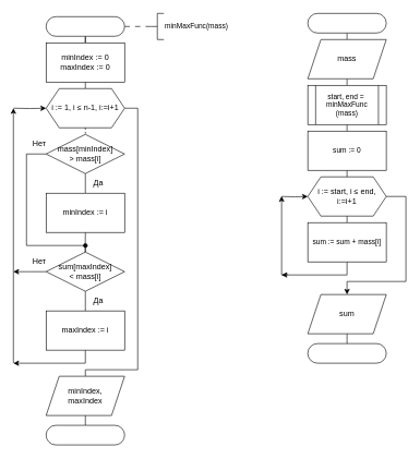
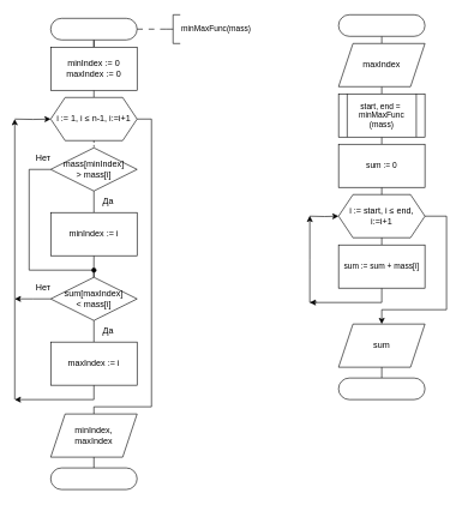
  <mxCell id="0" />
  <mxCell id="1" parent="0" />
  <mxCell id="2" style="edgeStyle=orthogonalEdgeStyle;rounded=0;orthogonalLoop=1;jettySize=auto;html=1;exitX=0.5;exitY=1;exitDx=0;exitDy=0;entryX=0.5;entryY=0;entryDx=0;entryDy=0;endArrow=none;startFill=0;" parent="1" edge="1"><mxGeometry relative="1" as="geometry"><mxPoint x="130" y="55" as="sourcePoint" /><mxPoint x="130" y="65" as="targetPoint" /></mxGeometry></mxCell>
  <mxCell id="3" style="edgeStyle=orthogonalEdgeStyle;rounded=0;orthogonalLoop=1;jettySize=auto;html=1;exitX=0.5;exitY=1;exitDx=0;exitDy=0;entryX=0.5;entryY=0;entryDx=0;entryDy=0;endArrow=none;startFill=0;" edge="1" parent="1" target="12"><mxGeometry relative="1" as="geometry"><mxPoint x="130" y="55" as="sourcePoint" /></mxGeometry></mxCell>
  <mxCell id="4" value="" style="rounded=1;whiteSpace=wrap;html=1;arcSize=50;" parent="1" vertex="1"><mxGeometry x="70" y="25" width="120" height="30" as="geometry" /></mxCell>
  <mxCell id="5" style="edgeStyle=orthogonalEdgeStyle;rounded=0;orthogonalLoop=1;jettySize=auto;html=1;exitX=0.5;exitY=1;exitDx=0;exitDy=0;exitPerimeter=0;endArrow=none;startFill=0;entryX=0.5;entryY=0;entryDx=0;entryDy=0;" parent="1" source="6" target="10" edge="1"><mxGeometry relative="1" as="geometry"><mxPoint x="370" y="335" as="targetPoint" /></mxGeometry></mxCell>
  <mxCell id="6" value="mass[minIndex]&lt;div&gt;&amp;gt; mass[i]&lt;/div&gt;" style="strokeWidth=1;html=1;shape=mxgraph.flowchart.decision;whiteSpace=wrap;spacing=2;" parent="1" vertex="1"><mxGeometry x="70" y="205" width="120" height="60" as="geometry" /></mxCell>
  <mxCell id="7" value="Да" style="text;html=1;align=center;verticalAlign=middle;whiteSpace=wrap;rounded=0;" parent="1" vertex="1"><mxGeometry x="120" y="265" width="60" height="30" as="geometry" /></mxCell>
  <mxCell id="8" value="Нет" style="text;html=1;align=center;verticalAlign=middle;whiteSpace=wrap;rounded=0;" parent="1" vertex="1"><mxGeometry x="30" y="205" width="60" height="30" as="geometry" /></mxCell>
  <mxCell id="9" style="edgeStyle=orthogonalEdgeStyle;shape=connector;rounded=0;orthogonalLoop=1;jettySize=auto;html=1;exitX=0.5;exitY=1;exitDx=0;exitDy=0;strokeColor=default;align=center;verticalAlign=middle;fontFamily=Helvetica;fontSize=11;fontColor=default;labelBackgroundColor=default;startFill=0;endArrow=none;" edge="1" parent="1" source="10"><mxGeometry relative="1" as="geometry"><mxPoint x="129.793" y="385" as="targetPoint" /></mxGeometry></mxCell>
  <mxCell id="10" value="minIndex := i" style="rounded=0;whiteSpace=wrap;html=1;" parent="1" vertex="1"><mxGeometry x="70" y="295" width="120" height="60" as="geometry" /></mxCell>
  <mxCell id="11" style="edgeStyle=orthogonalEdgeStyle;rounded=0;orthogonalLoop=1;jettySize=auto;html=1;exitX=0.5;exitY=1;exitDx=0;exitDy=0;entryX=0.5;entryY=0;entryDx=0;entryDy=0;endArrow=none;startFill=0;" edge="1" parent="1" source="12" target="14"><mxGeometry relative="1" as="geometry" /></mxCell>
  <mxCell id="12" value="minIndex := 0&lt;div&gt;maxIndex := 0&lt;/div&gt;" style="rounded=0;whiteSpace=wrap;html=1;" vertex="1" parent="1"><mxGeometry x="70" y="65" width="120" height="60" as="geometry" /></mxCell>
  <mxCell id="13" style="edgeStyle=orthogonalEdgeStyle;shape=connector;rounded=0;orthogonalLoop=1;jettySize=auto;html=1;exitX=1;exitY=0.5;exitDx=0;exitDy=0;strokeColor=default;align=center;verticalAlign=middle;fontFamily=Helvetica;fontSize=11;fontColor=default;labelBackgroundColor=default;startFill=0;endArrow=none;entryX=0.5;entryY=0;entryDx=0;entryDy=0;" edge="1" parent="1" source="14" target="20"><mxGeometry relative="1" as="geometry"><mxPoint x="130" y="395" as="targetPoint" /><Array as="points"><mxPoint x="210" y="165" /><mxPoint x="210" y="565" /><mxPoint x="130" y="565" /></Array></mxGeometry></mxCell>
  <mxCell id="14" value="&lt;font&gt;&lt;font face=&quot;Helvetica&quot; style=&quot;background-color: light-dark(rgb(255, 255, 255), rgb(18, 18, 18));&quot;&gt;i := 1, i&amp;nbsp;&lt;/font&gt;&lt;span style=&quot;background-color: transparent; color: light-dark(rgb(0, 0, 0), rgb(255, 255, 255));&quot;&gt;≤&amp;nbsp;&lt;/span&gt;&lt;font face=&quot;Helvetica&quot; style=&quot;background-color: light-dark(rgb(255, 255, 255), rgb(18, 18, 18));&quot;&gt;&lt;font&gt;n-1&lt;/font&gt;, i:=i+1&lt;/font&gt;&lt;/font&gt;" style="shape=hexagon;perimeter=hexagonPerimeter2;whiteSpace=wrap;html=1;fixedSize=1;" vertex="1" parent="1"><mxGeometry x="70" y="135" width="120" height="60" as="geometry" /></mxCell>
  <mxCell id="15" style="edgeStyle=orthogonalEdgeStyle;rounded=0;orthogonalLoop=1;jettySize=auto;html=1;exitX=0.5;exitY=1;exitDx=0;exitDy=0;entryX=0.5;entryY=0;entryDx=0;entryDy=0;entryPerimeter=0;endArrow=none;startFill=0;dashed=1;" edge="1" parent="1" source="14" target="6"><mxGeometry relative="1" as="geometry" /></mxCell>
  <mxCell id="16" value="" style="endArrow=classic;html=1;rounded=0;strokeColor=default;align=center;verticalAlign=middle;fontFamily=Helvetica;fontSize=11;fontColor=default;labelBackgroundColor=default;edgeStyle=orthogonalEdgeStyle;" edge="1" parent="1"><mxGeometry width="50" height="50" relative="1" as="geometry"><mxPoint x="20" y="555" as="sourcePoint" /><mxPoint x="20" y="165" as="targetPoint" /></mxGeometry></mxCell>
  <mxCell id="17" value="" style="endArrow=oval;html=1;rounded=0;strokeColor=default;align=center;verticalAlign=middle;fontFamily=Helvetica;fontSize=11;fontColor=default;labelBackgroundColor=default;edgeStyle=orthogonalEdgeStyle;exitX=0;exitY=0.5;exitDx=0;exitDy=0;exitPerimeter=0;endFill=1;" edge="1" parent="1" source="6"><mxGeometry width="50" height="50" relative="1" as="geometry"><mxPoint x="300" y="265" as="sourcePoint" /><mxPoint x="130" y="375" as="targetPoint" /><Array as="points"><mxPoint x="40" y="235" /><mxPoint x="40" y="375" /></Array></mxGeometry></mxCell>
  <mxCell id="18" value="" style="endArrow=classic;html=1;rounded=0;strokeColor=default;align=center;verticalAlign=middle;fontFamily=Helvetica;fontSize=11;fontColor=default;labelBackgroundColor=default;edgeStyle=orthogonalEdgeStyle;entryX=0;entryY=0.5;entryDx=0;entryDy=0;" edge="1" parent="1" target="14"><mxGeometry width="50" height="50" relative="1" as="geometry"><mxPoint x="20" y="165" as="sourcePoint" /><mxPoint x="350" y="215" as="targetPoint" /></mxGeometry></mxCell>
  <mxCell id="19" style="edgeStyle=orthogonalEdgeStyle;shape=connector;rounded=0;orthogonalLoop=1;jettySize=auto;html=1;exitX=0.5;exitY=1;exitDx=0;exitDy=0;entryX=0.5;entryY=0;entryDx=0;entryDy=0;strokeColor=default;align=center;verticalAlign=middle;fontFamily=Helvetica;fontSize=11;fontColor=default;labelBackgroundColor=default;startFill=0;endArrow=none;" edge="1" parent="1" source="20" target="21"><mxGeometry relative="1" as="geometry" /></mxCell>
  <mxCell id="20" value="minIndex,&lt;div&gt;maxIndex&lt;/div&gt;" style="shape=parallelogram;perimeter=parallelogramPerimeter;whiteSpace=wrap;html=1;fixedSize=1;" vertex="1" parent="1"><mxGeometry x="70" y="575" width="120" height="60" as="geometry" /></mxCell>
  <mxCell id="21" value="" style="rounded=1;whiteSpace=wrap;html=1;arcSize=50;" vertex="1" parent="1"><mxGeometry x="70" y="650" width="120" height="30" as="geometry" /></mxCell>
  <mxCell id="22" style="edgeStyle=orthogonalEdgeStyle;rounded=0;orthogonalLoop=1;jettySize=auto;html=1;exitX=0.5;exitY=1;exitDx=0;exitDy=0;exitPerimeter=0;endArrow=none;startFill=0;entryX=0.5;entryY=0;entryDx=0;entryDy=0;" edge="1" parent="1" source="23" target="27"><mxGeometry relative="1" as="geometry"><mxPoint x="370" y="515" as="targetPoint" /></mxGeometry></mxCell>
  <mxCell id="23" value="sum[maxIndex]&lt;div&gt;&amp;lt; mass[i]&lt;/div&gt;" style="strokeWidth=1;html=1;shape=mxgraph.flowchart.decision;whiteSpace=wrap;spacing=2;" vertex="1" parent="1"><mxGeometry x="70" y="385" width="120" height="60" as="geometry" /></mxCell>
  <mxCell id="24" value="Да" style="text;html=1;align=center;verticalAlign=middle;whiteSpace=wrap;rounded=0;" vertex="1" parent="1"><mxGeometry x="120" y="445" width="60" height="30" as="geometry" /></mxCell>
  <mxCell id="25" value="Нет" style="text;html=1;align=center;verticalAlign=middle;whiteSpace=wrap;rounded=0;" vertex="1" parent="1"><mxGeometry x="30" y="385" width="60" height="30" as="geometry" /></mxCell>
  <mxCell id="26" style="edgeStyle=orthogonalEdgeStyle;shape=connector;rounded=0;orthogonalLoop=1;jettySize=auto;html=1;exitX=0.5;exitY=1;exitDx=0;exitDy=0;strokeColor=default;align=center;verticalAlign=middle;fontFamily=Helvetica;fontSize=11;fontColor=default;labelBackgroundColor=default;startFill=0;endArrow=classic;endFill=1;" edge="1" parent="1" source="27"><mxGeometry relative="1" as="geometry"><mxPoint x="20" y="555" as="targetPoint" /><Array as="points"><mxPoint x="130" y="555" /></Array></mxGeometry></mxCell>
  <mxCell id="27" value="maxIndex := i" style="rounded=0;whiteSpace=wrap;html=1;" vertex="1" parent="1"><mxGeometry x="70" y="475" width="120" height="60" as="geometry" /></mxCell>
  <mxCell id="28" style="edgeStyle=orthogonalEdgeStyle;rounded=0;orthogonalLoop=1;jettySize=auto;html=1;exitX=0.5;exitY=1;exitDx=0;exitDy=0;entryX=0.5;entryY=0;entryDx=0;entryDy=0;entryPerimeter=0;endArrow=none;startFill=0;" edge="1" parent="1" target="23"><mxGeometry relative="1" as="geometry"><mxPoint x="130" y="375" as="sourcePoint" /></mxGeometry></mxCell>
  <mxCell id="29" value="" style="endArrow=classic;html=1;rounded=0;strokeColor=default;align=center;verticalAlign=middle;fontFamily=Helvetica;fontSize=11;fontColor=default;labelBackgroundColor=default;edgeStyle=orthogonalEdgeStyle;exitX=0;exitY=0.5;exitDx=0;exitDy=0;exitPerimeter=0;" edge="1" parent="1" source="23"><mxGeometry width="50" height="50" relative="1" as="geometry"><mxPoint x="300" y="445" as="sourcePoint" /><mxPoint x="20" y="415" as="targetPoint" /></mxGeometry></mxCell>
  <mxCell id="30" style="edgeStyle=orthogonalEdgeStyle;rounded=0;orthogonalLoop=1;jettySize=auto;html=1;exitX=0.5;exitY=1;exitDx=0;exitDy=0;entryX=0.5;entryY=0;entryDx=0;entryDy=0;endArrow=none;startFill=0;" edge="1" parent="1" target="32"><mxGeometry relative="1" as="geometry"><mxPoint x="530" y="50" as="sourcePoint" /></mxGeometry></mxCell>
  <mxCell id="31" style="edgeStyle=orthogonalEdgeStyle;rounded=0;orthogonalLoop=1;jettySize=auto;html=1;exitX=0.5;exitY=1;exitDx=0;exitDy=0;entryX=0.5;entryY=0;entryDx=0;entryDy=0;endArrow=none;startFill=0;" edge="1" parent="1" source="32"><mxGeometry relative="1" as="geometry"><mxPoint x="530" y="130" as="targetPoint" /></mxGeometry></mxCell>
- <mxCell id="32" value="mass" style="shape=parallelogram;perimeter=parallelogramPerimeter;whiteSpace=wrap;html=1;fixedSize=1;" vertex="1" parent="1"><mxGeometry x="470" y="60" width="120" height="60" as="geometry" /></mxCell>
+ <mxCell id="32" value="maxIndex" style="shape=parallelogram;perimeter=parallelogramPerimeter;whiteSpace=wrap;html=1;fixedSize=1;" vertex="1" parent="1"><mxGeometry x="470" y="60" width="120" height="60" as="geometry" /></mxCell>
  <mxCell id="33" value="" style="rounded=1;whiteSpace=wrap;html=1;arcSize=50;" vertex="1" parent="1"><mxGeometry x="470" y="20" width="120" height="30" as="geometry" /></mxCell>
  <mxCell id="34" style="edgeStyle=orthogonalEdgeStyle;shape=connector;rounded=0;orthogonalLoop=1;jettySize=auto;html=1;exitX=1;exitY=0.5;exitDx=0;exitDy=0;strokeColor=default;align=center;verticalAlign=middle;fontFamily=Helvetica;fontSize=11;fontColor=default;labelBackgroundColor=default;startFill=0;endArrow=classic;endFill=1;" edge="1" parent="1" source="35"><mxGeometry relative="1" as="geometry"><mxPoint x="530" y="450" as="targetPoint" /><Array as="points"><mxPoint x="620" y="300" /><mxPoint x="620" y="430" /><mxPoint x="530" y="430" /></Array></mxGeometry></mxCell>
  <mxCell id="35" value="&lt;font&gt;&lt;font face=&quot;Helvetica&quot; style=&quot;background-color: light-dark(rgb(255, 255, 255), rgb(18, 18, 18));&quot;&gt;i := start, i&amp;nbsp;&lt;/font&gt;&lt;span style=&quot;background-color: transparent; color: light-dark(rgb(0, 0, 0), rgb(255, 255, 255));&quot;&gt;≤&amp;nbsp;&lt;/span&gt;&lt;font face=&quot;Helvetica&quot; style=&quot;background-color: light-dark(rgb(255, 255, 255), rgb(18, 18, 18));&quot;&gt;&lt;font&gt;end&lt;/font&gt;, i:=i+1&lt;/font&gt;&lt;/font&gt;" style="shape=hexagon;perimeter=hexagonPerimeter2;whiteSpace=wrap;html=1;fixedSize=1;" vertex="1" parent="1"><mxGeometry x="470" y="270" width="120" height="60" as="geometry" /></mxCell>
  <mxCell id="36" style="edgeStyle=orthogonalEdgeStyle;rounded=0;orthogonalLoop=1;jettySize=auto;html=1;exitX=0.5;exitY=1;exitDx=0;exitDy=0;entryX=0.5;entryY=0;entryDx=0;entryDy=0;entryPerimeter=0;endArrow=none;startFill=0;" edge="1" parent="1" source="35"><mxGeometry relative="1" as="geometry"><mxPoint x="530" y="340" as="targetPoint" /></mxGeometry></mxCell>
  <mxCell id="37" value="" style="endArrow=classic;html=1;rounded=0;strokeColor=default;align=center;verticalAlign=middle;fontFamily=Helvetica;fontSize=11;fontColor=default;labelBackgroundColor=default;edgeStyle=orthogonalEdgeStyle;entryX=0;entryY=0.5;entryDx=0;entryDy=0;" edge="1" parent="1" target="35"><mxGeometry width="50" height="50" relative="1" as="geometry"><mxPoint x="430" y="300" as="sourcePoint" /><mxPoint x="750" y="350" as="targetPoint" /></mxGeometry></mxCell>
  <mxCell id="38" value="" style="edgeStyle=orthogonalEdgeStyle;shape=connector;rounded=0;orthogonalLoop=1;jettySize=auto;html=1;strokeColor=default;align=center;verticalAlign=middle;fontFamily=Helvetica;fontSize=11;fontColor=default;labelBackgroundColor=default;startFill=0;endArrow=none;dashed=1;dashPattern=8 8;" edge="1" parent="1" source="39" target="4"><mxGeometry relative="1" as="geometry" /></mxCell>
  <mxCell id="39" value="minMaxFunc(mass)" style="strokeWidth=1;html=1;shape=mxgraph.flowchart.annotation_2;align=left;labelPosition=right;pointerEvents=1;fontFamily=Helvetica;fontSize=11;fontColor=default;labelBackgroundColor=default;" vertex="1" parent="1"><mxGeometry x="230" y="20" width="20" height="40" as="geometry" /></mxCell>
  <mxCell id="40" style="edgeStyle=orthogonalEdgeStyle;shape=connector;rounded=0;orthogonalLoop=1;jettySize=auto;html=1;exitX=0.5;exitY=1;exitDx=0;exitDy=0;entryX=0.5;entryY=0;entryDx=0;entryDy=0;strokeColor=default;align=center;verticalAlign=middle;fontFamily=Helvetica;fontSize=11;fontColor=default;labelBackgroundColor=default;startFill=0;endArrow=none;" edge="1" parent="1" source="41" target="43"><mxGeometry relative="1" as="geometry" /></mxCell>
  <mxCell id="41" value="start, end =&amp;nbsp;&lt;div&gt;minMaxFunc&lt;/div&gt;&lt;div&gt;(mass)&lt;/div&gt;" style="shape=process;whiteSpace=wrap;html=1;backgroundOutline=1;fontFamily=Helvetica;fontSize=11;fontColor=default;labelBackgroundColor=default;" vertex="1" parent="1"><mxGeometry x="470" y="130" width="120" height="60" as="geometry" /></mxCell>
  <mxCell id="42" style="edgeStyle=orthogonalEdgeStyle;shape=connector;rounded=0;orthogonalLoop=1;jettySize=auto;html=1;exitX=0.5;exitY=1;exitDx=0;exitDy=0;entryX=0.5;entryY=0;entryDx=0;entryDy=0;strokeColor=default;align=center;verticalAlign=middle;fontFamily=Helvetica;fontSize=11;fontColor=default;labelBackgroundColor=default;startFill=0;endArrow=none;" edge="1" parent="1" source="43" target="35"><mxGeometry relative="1" as="geometry" /></mxCell>
  <mxCell id="43" value="sum := 0" style="rounded=0;whiteSpace=wrap;html=1;fontFamily=Helvetica;fontSize=11;fontColor=default;labelBackgroundColor=default;" vertex="1" parent="1"><mxGeometry x="470" y="200" width="120" height="60" as="geometry" /></mxCell>
  <mxCell id="44" style="edgeStyle=orthogonalEdgeStyle;shape=connector;rounded=0;orthogonalLoop=1;jettySize=auto;html=1;exitX=0.5;exitY=1;exitDx=0;exitDy=0;strokeColor=default;align=center;verticalAlign=middle;fontFamily=Helvetica;fontSize=11;fontColor=default;labelBackgroundColor=default;startFill=0;endArrow=classic;endFill=1;" edge="1" parent="1" source="45"><mxGeometry relative="1" as="geometry"><mxPoint x="430" y="420" as="targetPoint" /><Array as="points"><mxPoint x="530" y="420" /></Array></mxGeometry></mxCell>
  <mxCell id="45" value="sum := sum + mass[i]" style="rounded=0;whiteSpace=wrap;html=1;fontFamily=Helvetica;fontSize=11;fontColor=default;labelBackgroundColor=default;" vertex="1" parent="1"><mxGeometry x="470" y="340" width="120" height="60" as="geometry" /></mxCell>
  <mxCell id="46" value="" style="endArrow=classic;html=1;rounded=0;strokeColor=default;align=center;verticalAlign=middle;fontFamily=Helvetica;fontSize=11;fontColor=default;labelBackgroundColor=default;edgeStyle=orthogonalEdgeStyle;" edge="1" parent="1"><mxGeometry width="50" height="50" relative="1" as="geometry"><mxPoint x="440" y="419.48" as="sourcePoint" /><mxPoint x="430" y="299.48" as="targetPoint" /></mxGeometry></mxCell>
  <mxCell id="47" value="sum" style="shape=parallelogram;perimeter=parallelogramPerimeter;whiteSpace=wrap;html=1;fixedSize=1;" vertex="1" parent="1"><mxGeometry x="470" y="450" width="120" height="60" as="geometry" /></mxCell>
  <mxCell id="48" style="edgeStyle=orthogonalEdgeStyle;shape=connector;rounded=0;orthogonalLoop=1;jettySize=auto;html=1;exitX=0.5;exitY=1;exitDx=0;exitDy=0;entryX=0.5;entryY=0;entryDx=0;entryDy=0;strokeColor=default;align=center;verticalAlign=middle;fontFamily=Helvetica;fontSize=11;fontColor=default;labelBackgroundColor=default;startFill=0;endArrow=none;" edge="1" parent="1" target="49"><mxGeometry relative="1" as="geometry"><mxPoint x="530" y="510" as="sourcePoint" /></mxGeometry></mxCell>
  <mxCell id="49" value="" style="rounded=1;whiteSpace=wrap;html=1;arcSize=50;" vertex="1" parent="1"><mxGeometry x="470" y="525" width="120" height="30" as="geometry" /></mxCell>
